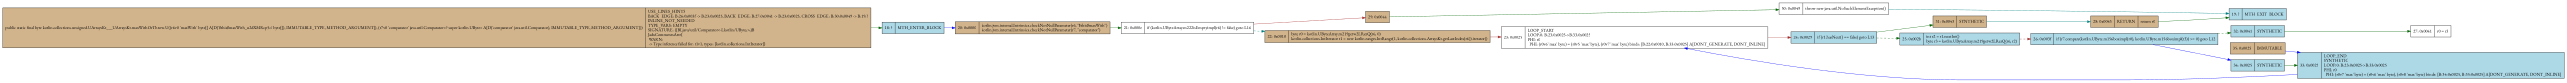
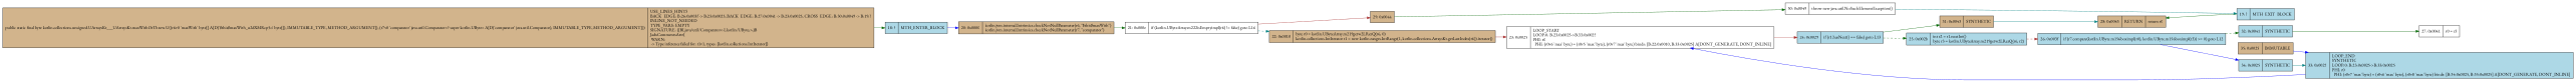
  digraph {
    fontname="EB Garamond"
    rankdir=LR
    node [fillcolor=lightblue fontname="EB Garamond" shape=record style=filled]
    edge [color=darkgreen fontname="EB Garamond"]
    n1 [label="{18\:\ ?|MTH_ENTER_BLOCK\l}"]
    n2 [fillcolor=tan label="{20\:\ 0x0000|kotlin.jvm.internal.Intrinsics.checkNotNullParameter(r6, \"$this$maxWith\")\lkotlin.jvm.internal.Intrinsics.checkNotNullParameter(r7, \"comparator\")\l}"]
    n3 [fillcolor=white label="{21\:\ 0x000e|if (kotlin.UByteArray.m222isEmptyimpl(r6) != false) goto L16\l}"]
    n4 [fillcolor=tan label="{22\:\ 0x0010|byte r0 = kotlin.UByteArray.m219getw2LRezQ(r6, 0)\lkotlin.collections.IntIterator r1 = new kotlin.ranges.IntRange(1, kotlin.collections.ArraysKt.getLastIndex(r6)).iterator()\l}"]
    n5 [fillcolor=tan label="{29\:\ 0x0044}"]
    n6 [fillcolor=white label="{23\:\ 0x0025|LOOP_START\lLOOP:0: B:23:0x0025\-\>B:33:0x0025\lPHI: r0 \l  PHI: (r0v6 'max' byte) = (r0v5 'max' byte), (r0v7 'max' byte) binds: [B:22:0x0010, B:33:0x0025] A[DONT_GENERATE, DONT_INLINE]\l}"]
    n7 [fillcolor=white label="{30\:\ 0x0049|throw new java.util.NoSuchElementException()\l}"]
    n8 [label="{24\:\ 0x0029|if (r1.hasNext() == false) goto L13\l}"]
    n9 [label="{25\:\ 0x002b|int r2 = r1.nextInt()\lbyte r3 = kotlin.UByteArray.m219getw2LRezQ(r6, r2)\l}"]
    n10 [fillcolor=tan label="{31\:\ 0x0043|SYNTHETIC\l}"]
    n11 [label="{26\:\ 0x003f|if (r7.compare(kotlin.UByte.m156boximpl(r0), kotlin.UByte.m156boximpl(r3)) \>= 0) goto L12\l}"]
    n12 [fillcolor=tan label="{28\:\ 0x0043|RETURN\l|return r0\l}"]
    n13 [label="{32\:\ 0x0041|SYNTHETIC\l}"]
    n14 [label="{34\:\ 0x0025|SYNTHETIC\l}"]
    n15 [fillcolor=white label="{27\:\ 0x0041|r0 = r3\l}"]
    n16 [label="{33\:\ 0x0025|LOOP_END\lSYNTHETIC\lLOOP:0: B:23:0x0025\-\>B:33:0x0025\lPHI: r0 \l  PHI: (r0v7 'max' byte) = (r0v6 'max' byte), (r0v8 'max' byte) binds: [B:34:0x0025, B:35:0x0025] A[DONT_GENERATE, DONT_INLINE]\l}"]
    n17 [fillcolor=tan label="{35\:\ 0x0025|IMMUTABLE\l}"]
    n18 [label="{19\:\ ?|MTH_EXIT_BLOCK\l}"]
    n19 [fillcolor=tan label="{public static final byte kotlin.collections.unsigned.UArraysKt___UArraysKt.maxWithOrThrow\-U((r6v0 'maxWith' byte[] A[D('$this$maxWith_u2dXMRcp5o' byte[]), IMMUTABLE_TYPE, METHOD_ARGUMENT]), (r7v0 'comparator' java.util.Comparator\<? super kotlin.UByte\> A[D('comparator' java.util.Comparator), IMMUTABLE_TYPE, METHOD_ARGUMENT]))  | USE_LINES_HINTS\lBACK_EDGE: B:26:0x003f \-\> B:23:0x0025, BACK_EDGE: B:27:0x0041 \-\> B:23:0x0025, CROSS_EDGE: B:30:0x0049 \-\> B:19:?\lINLINE_NOT_NEEDED\lTYPE_VARS: EMPTY\lSIGNATURE: ([BLjava\/util\/Comparator\<\-Lkotlin\/UByte;\>;)B\lJadxCommentsAttr\{\l WARN: \l \-\> Type inference failed for: r1v1, types: [kotlin.collections.IntIterator]\}\l}"]
    n1 -> n2 [color=blue]
    n2 -> n3
    n3 -> n4 [color=teal style=dashed]
    n3 -> n5 [color=brown]
    n4 -> n6 [color=brown]
    n5 -> n7
    n6 -> n8 [color=brown]
    n7 -> n18 [color=teal]
    n8 -> n9 [style=dashed]
    n8 -> n10
    n9 -> n11 [color=brown style=dashed]
    n10 -> n12 [color=teal]
    n11 -> n13 [style=dashed]
    n11 -> n14 [color=blue]
-   n12 -> n18
+   n18 -> n12
    n13 -> n15
-   n14 -> n16
+   n14 -> n16 [color=teal]
    n16 -> n6 [color=blue]
    n17 -> n16 [color=blue]
    n19 -> n1
  }
